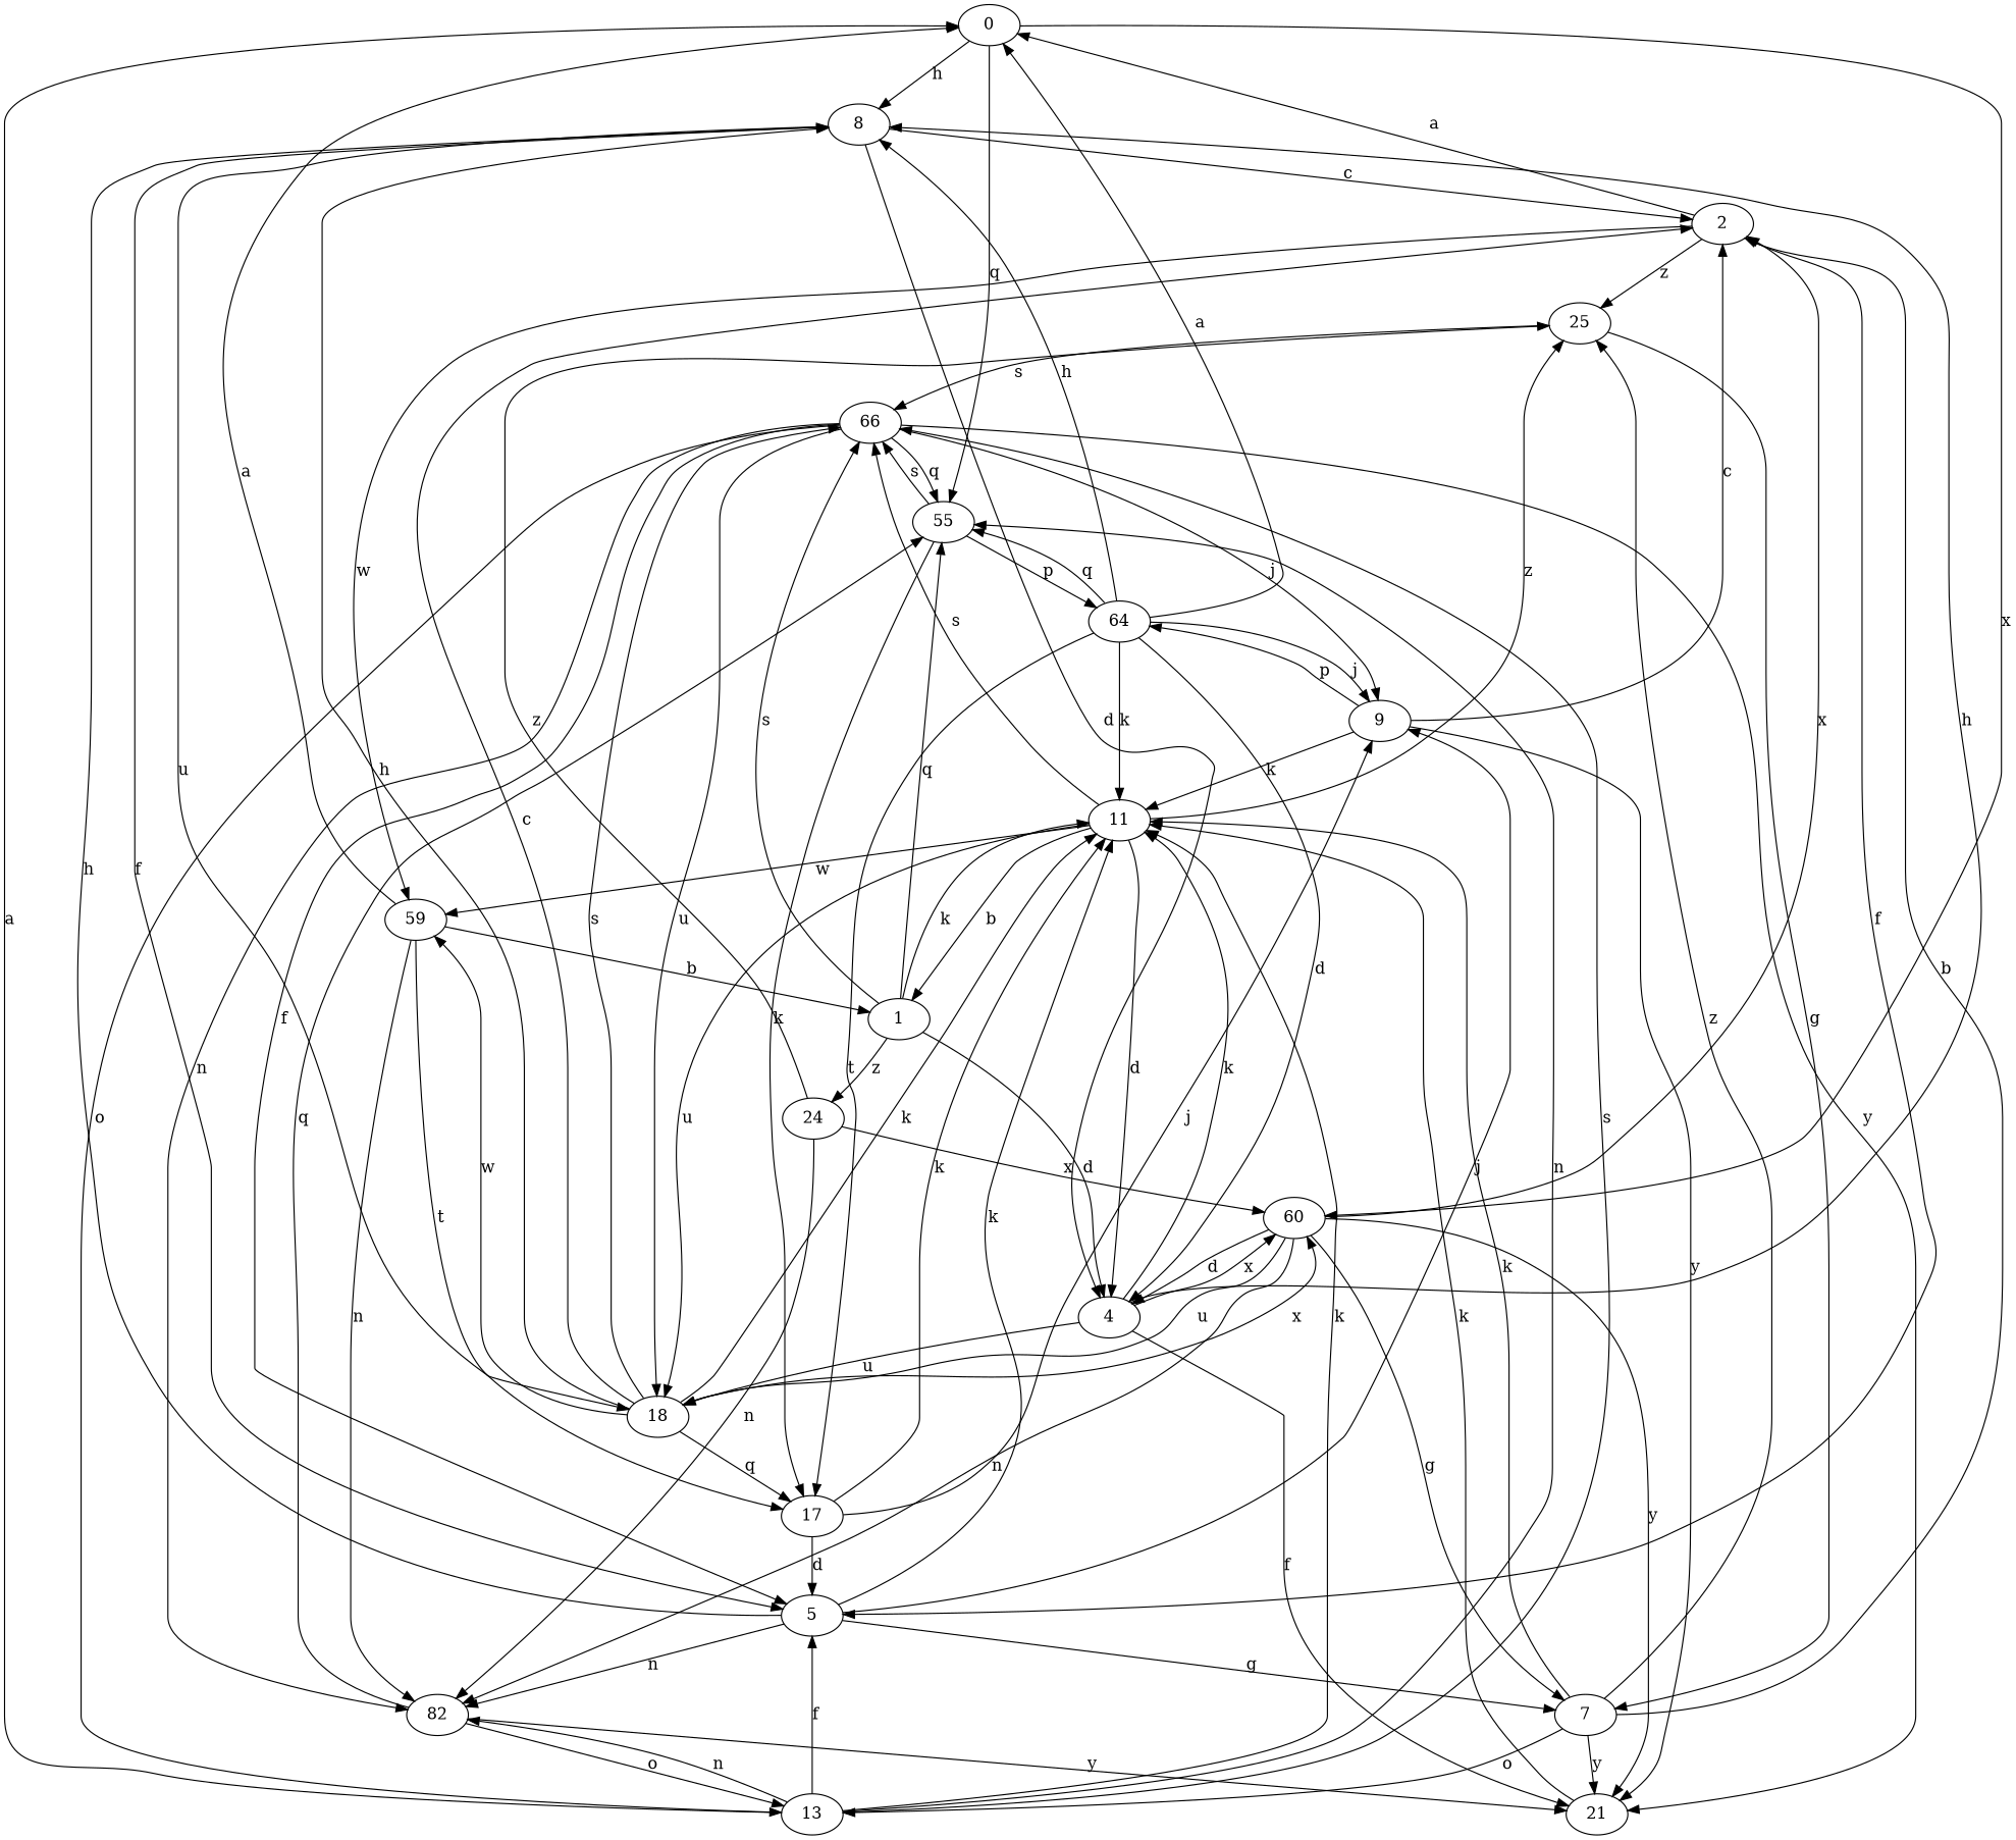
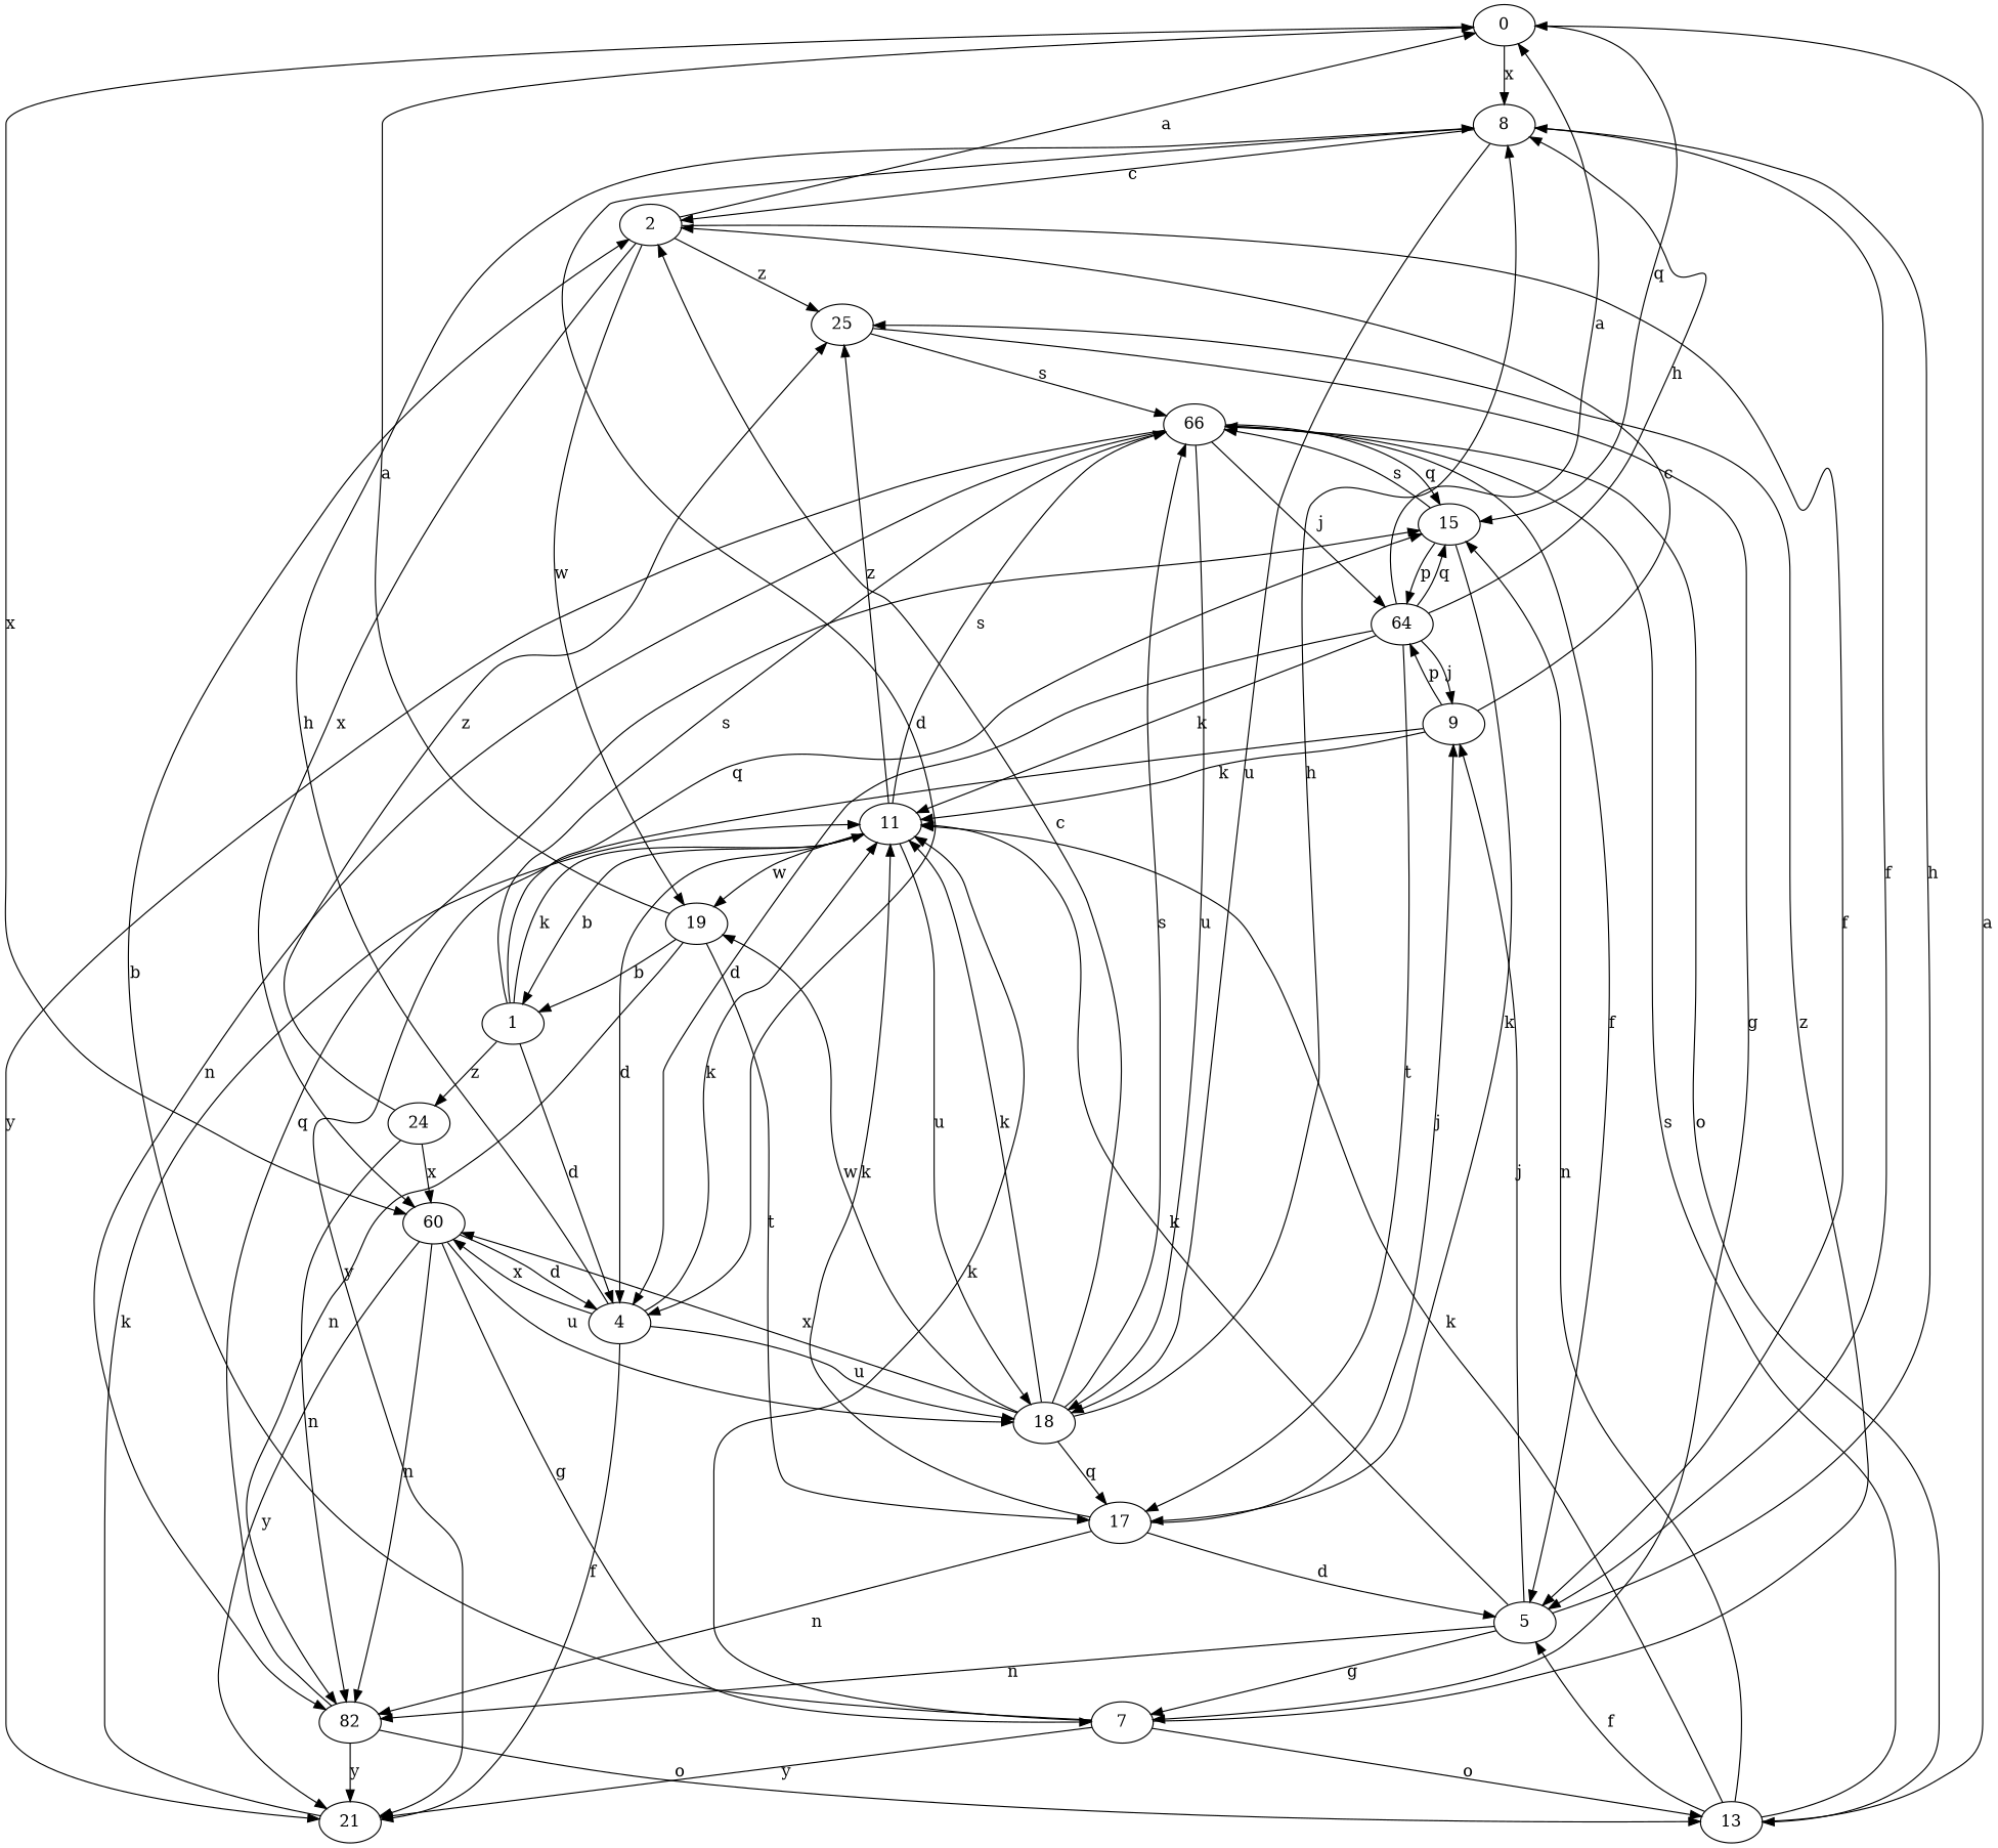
  strict digraph {
    0
    8
-   15 [label=55]
+   15
    n4 [label=60]
    2
    5
-   19 [label=59]
+   19
    25
    4
    18
    n11 [label=66]
    17
    n13 [label=64]
    7
    n15 [label=82]
    21
    1
    11
    24
    9
    13
-   0 -> 8 [label=h]
+   0 -> 8 [label=x]
    0 -> 15 [label=q]
    0 -> n4 [label=x]
    8 -> 2 [label=c]
    8 -> 5 [label=f]
    8 -> 4 [label=d]
    8 -> 18 [label=u]
    15 -> n11 [label=s]
    15 -> 17 [label=k]
    15 -> n13 [label=p]
    n4 -> 4 [label=d]
    n4 -> 18 [label=u]
    n4 -> 7 [label=g]
    n4 -> n15 [label=n]
    n4 -> 21 [label=y]
    2 -> 0 [label=a]
-   n4 -> 2 [label=x]
+   2 -> n4 [label=x]
    2 -> 5 [label=f]
    2 -> 19 [label=w]
    2 -> 25 [label=z]
    5 -> 8 [label=h]
    5 -> 7 [label=g]
    5 -> n15 [label=n]
    5 -> 11 [label=k]
    5 -> 9 [label=j]
    19 -> 0 [label=a]
    19 -> 17 [label=t]
    19 -> n15 [label=n]
    19 -> 1 [label=b]
    25 -> n11 [label=s]
    25 -> 7 [label=g]
    4 -> 8 [label=h]
    4 -> n4 [label=x]
    4 -> 18 [label=u]
    4 -> 21 [label=f]
    4 -> 11 [label=k]
    18 -> 8 [label=h]
    18 -> n4 [label=x]
    18 -> 2 [label=c]
    18 -> 19 [label=w]
    18 -> n11 [label=s]
    18 -> 17 [label=q]
    18 -> 11 [label=k]
    n11 -> 15 [label=q]
    n11 -> 5 [label=f]
    n11 -> 18 [label=u]
    n11 -> n15 [label=n]
    n11 -> 21 [label=y]
-   n11 -> 9 [label=j]
+   n11 -> n13 [label=j]
    n11 -> 13 [label=o]
    17 -> 5 [label=d]
    17 -> 11 [label=k]
    17 -> 9 [label=j]
    n13 -> 0 [label=a]
    n13 -> 8 [label=h]
    n13 -> 15 [label=q]
    n13 -> 4 [label=d]
    n13 -> 17 [label=t]
    n13 -> 11 [label=k]
    n13 -> 9 [label=j]
    7 -> 2 [label=b]
    7 -> 25 [label=z]
    7 -> 21 [label=y]
    7 -> 11 [label=k]
    7 -> 13 [label=o]
    n15 -> 15 [label=q]
    n15 -> 21 [label=y]
    n15 -> 13 [label=o]
    21 -> 11 [label=k]
    1 -> 15 [label=q]
    1 -> 4 [label=d]
    1 -> n11 [label=s]
    1 -> 11 [label=k]
    1 -> 24 [label=z]
    11 -> 19 [label=w]
    11 -> 25 [label=z]
    11 -> 4 [label=d]
    11 -> 18 [label=u]
    11 -> n11 [label=s]
    11 -> 1 [label=b]
    24 -> n4 [label=x]
    24 -> 25 [label=z]
    24 -> n15 [label=n]
    9 -> 2 [label=c]
    9 -> n13 [label=p]
    9 -> 21 [label=y]
    9 -> 11 [label=k]
    13 -> 0 [label=a]
    13 -> 15 [label=n]
    13 -> 5 [label=f]
    13 -> n11 [label=s]
-   13 -> n15 [label=n]
+   17 -> n15 [label=n]
    13 -> 11 [label=k]
  }
